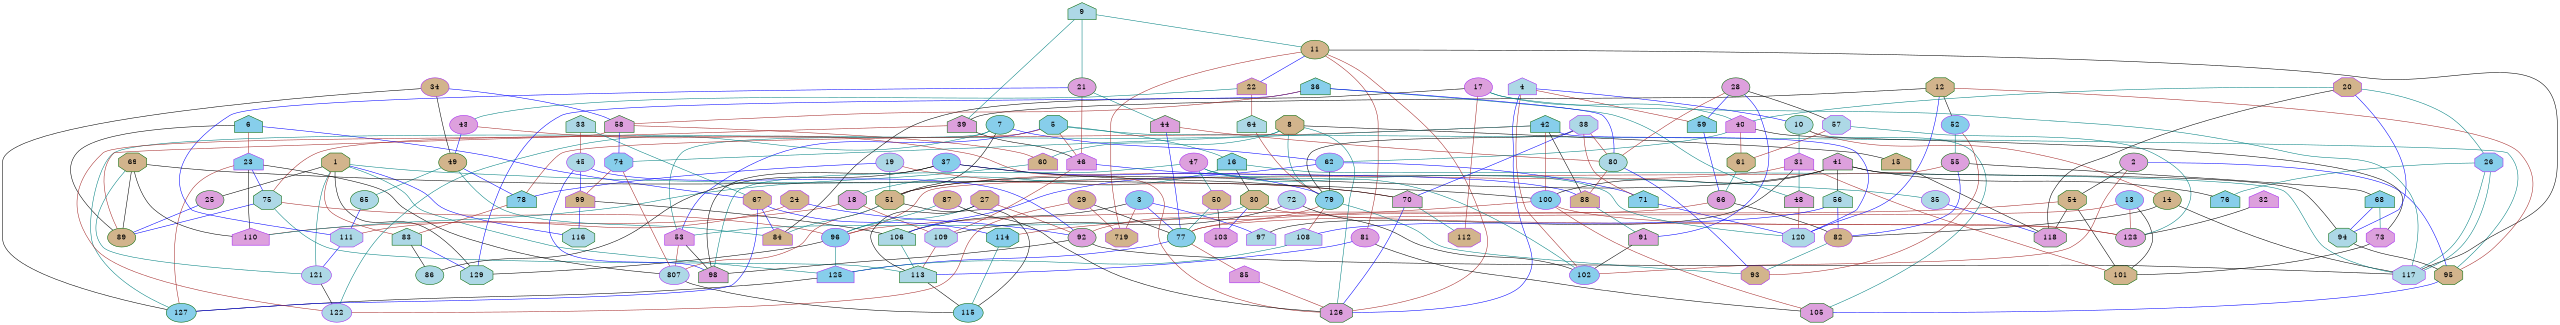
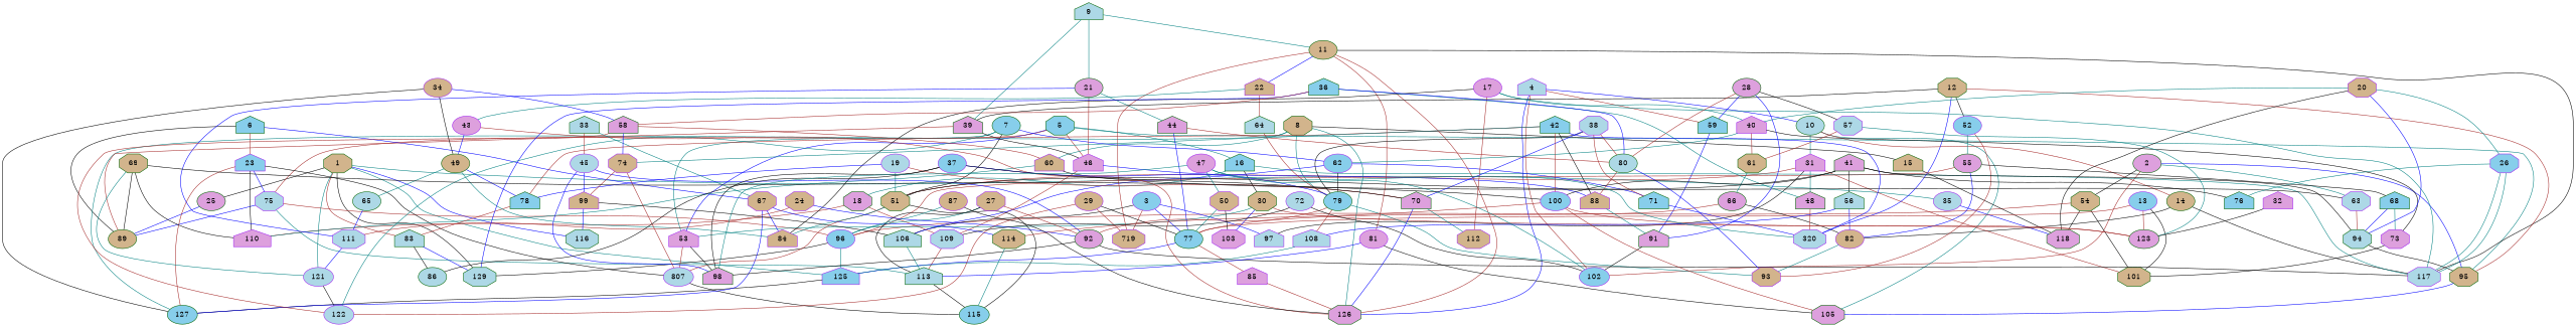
  graph {
    node [color=darkgreen fillcolor=tan shape=ellipse style=filled]
    edge [color=black]
    1 [shape=octagon]
    25 [fillcolor=plum]
    35 [color=purple fillcolor=lightblue]
    83 [fillcolor=lightblue shape=house]
    116 [fillcolor=lightblue shape=octagon]
    121 [color=purple fillcolor=lightblue]
    n7 [fillcolor=lightblue label=129 shape=octagon]
    125 [color=purple fillcolor=skyblue shape=house]
    89
    118 [fillcolor=plum shape=octagon]
    86 [fillcolor=lightblue]
    122 [color=purple fillcolor=lightblue]
    127 [fillcolor=skyblue]
    2 [fillcolor=plum]
    54 [shape=octagon]
+   63 [color=purple fillcolor=lightblue shape=octagon]
    95 [shape=octagon]
    102 [color=purple fillcolor=skyblue]
    101 [shape=octagon]
    96 [color=purple fillcolor=skyblue]
    94 [fillcolor=lightblue shape=octagon]
    105 [fillcolor=plum shape=octagon]
    3 [color=purple fillcolor=skyblue]
    77 [fillcolor=skyblue]
    97 [color=purple fillcolor=lightblue shape=house]
    106 [fillcolor=lightblue shape=house]
    n27 [color=purple label=719 shape=octagon]
    85 [color=purple fillcolor=plum shape=house]
    113 [fillcolor=lightblue shape=house]
    4 [color=purple fillcolor=lightblue shape=house]
    10 [fillcolor=lightblue]
    59 [fillcolor=skyblue shape=house]
    126 [fillcolor=plum shape=octagon]
    14
    31 [color=purple fillcolor=plum shape=house]
    66 [fillcolor=plum]
    5 [fillcolor=skyblue shape=octagon]
    16 [fillcolor=skyblue shape=house]
    46 [color=purple fillcolor=plum shape=house]
    53 [color=purple fillcolor=plum shape=house]
-   75 [fillcolor=lightblue shape=octagon]
+   75 [color=purple fillcolor=lightblue shape=octagon]
    117 [color=purple fillcolor=lightblue shape=octagon]
    18 [fillcolor=plum shape=octagon]
    30 [shape=octagon]
    109 [color=purple fillcolor=lightblue shape=octagon]
    88 [color=purple shape=house]
    n47 [color=purple fillcolor=lightblue label=807]
    98 [fillcolor=plum shape=house]
    6 [fillcolor=skyblue shape=house]
    23 [color=purple fillcolor=skyblue shape=house]
    67 [color=purple shape=octagon]
    110 [color=purple fillcolor=plum shape=house]
    84 [color=purple shape=house]
-   114 [fillcolor=skyblue shape=octagon]
+   114 [shape=octagon]
    7 [fillcolor=skyblue]
    51 [shape=octagon]
    62 [color=purple fillcolor=skyblue]
    115 [fillcolor=skyblue]
    79 [fillcolor=skyblue]
    71 [fillcolor=skyblue shape=house]
    8 [shape=octagon]
    15 [shape=house]
    60 [color=purple shape=house]
    92 [fillcolor=plum]
    93 [color=purple shape=octagon]
    108 [color=purple fillcolor=lightblue shape=house]
    9 [fillcolor=lightblue shape=house]
    11
    21 [fillcolor=plum]
    39 [fillcolor=plum shape=house]
    22 [color=purple shape=house]
    81 [color=purple fillcolor=plum]
    44 [fillcolor=plum shape=house]
    111 [color=purple fillcolor=lightblue shape=octagon]
    82 [color=purple]
    48 [fillcolor=plum shape=house]
    43 [color=purple fillcolor=plum]
    64 [fillcolor=lightblue shape=house]
    12 [shape=octagon]
    52 [color=purple fillcolor=skyblue]
-   120 [color=purple fillcolor=lightblue shape=octagon]
+   120 [color=purple fillcolor=lightblue shape=octagon label=320]
    55 [fillcolor=plum]
    13 [color=purple fillcolor=skyblue]
    123 [fillcolor=plum]
    103 [color=purple fillcolor=plum shape=octagon]
    17 [color=purple fillcolor=plum]
    40 [color=purple fillcolor=plum shape=house]
    112 [color=purple shape=octagon]
    61 [shape=octagon]
    73 [color=purple fillcolor=plum shape=octagon]
    19 [color=purple fillcolor=lightblue]
    70 [fillcolor=plum shape=house]
    78 [fillcolor=skyblue shape=house]
    20 [color=purple shape=octagon]
    26 [color=purple fillcolor=skyblue shape=octagon]
    76 [fillcolor=skyblue shape=house]
    80 [fillcolor=lightblue]
    49
    24 [color=purple shape=octagon]
    27 [color=purple shape=octagon]
    28 [fillcolor=plum]
    57 [color=purple fillcolor=lightblue shape=octagon]
    91 [fillcolor=plum shape=house]
    29 [color=purple]
    32 [color=purple fillcolor=plum shape=house]
    33 [fillcolor=lightblue shape=house]
    45 [color=purple fillcolor=lightblue]
    99 [color=purple shape=house]
    34 [color=purple]
    58 [fillcolor=plum shape=house]
    65 [fillcolor=lightblue]
-   74 [color=purple fillcolor=skyblue shape=octagon]
+   74 [color=purple shape=octagon]
    36 [fillcolor=skyblue shape=house]
    37 [color=purple fillcolor=skyblue]
    38 [color=purple fillcolor=lightblue shape=octagon]
    41 [fillcolor=plum shape=house]
    56 [fillcolor=lightblue shape=house]
    100 [color=purple fillcolor=skyblue]
    42 [fillcolor=skyblue shape=house]
    47 [color=purple fillcolor=plum]
    50 [color=purple shape=octagon]
    68 [fillcolor=skyblue shape=house]
    69 [shape=octagon]
    72 [color=purple fillcolor=lightblue]
    87 [color=purple]
    1 -- 25
    1 -- 35 [color=teal]
    1 -- 83 [color=brown]
    1 -- 116 [color=blue]
    1 -- 121 [color=teal]
    1 -- n7
    1 -- 125 [color=teal]
    25 -- 89 [color=blue]
    35 -- 118 [color=blue]
    83 -- n7 [color=blue]
    83 -- 86
    121 -- 122
    125 -- 127
    2 -- 54
+   2 -- 63 [color=teal]
    2 -- 95 [color=blue]
    2 -- 102 [color=brown]
    54 -- 118
    54 -- 101
    54 -- 96 [color=brown]
+   63 -- 94 [color=brown]
    95 -- 105 [color=blue]
    96 -- n7
    96 -- 125 [color=teal]
    94 -- 95
    3 -- 77 [color=blue]
    3 -- 97 [color=blue]
    3 -- 106
    3 -- n27 [color=brown]
    77 -- 125 [color=blue]
    77 -- 85 [color=brown]
    106 -- 113 [color=teal]
    85 -- 126 [color=brown]
    113 -- 115
    4 -- 102 [color=brown]
    4 -- 10 [color=blue]
    4 -- 59 [color=brown]
    4 -- 126 [color=blue]
    10 -- 105 [color=teal]
    10 -- 14 [color=brown]
    10 -- 31 [color=teal]
-   59 -- 66 [color=blue]
+   59 -- 91 [color=blue]
    14 -- 117
    14 -- 82
    31 -- 101 [color=brown]
    31 -- 97
    31 -- 51 [color=brown]
    31 -- 48 [color=teal]
    66 -- 77 [color=brown]
    66 -- 82
    5 -- 95 [color=teal]
    5 -- 16 [color=teal]
    5 -- 46 [color=brown]
    5 -- 53 [color=blue]
    5 -- 75 [color=brown]
    16 -- 117 [color=teal]
    16 -- 18 [color=teal]
    16 -- 30
    46 -- 109 [color=brown]
    46 -- 88 [color=blue]
    53 -- n47 [color=brown]
    53 -- 98
    75 -- 89 [color=blue]
    75 -- 96 [color=brown]
    75 -- 113 [color=teal]
    18 -- 109 [color=brown]
    18 -- 110 [color=brown]
    30 -- 53 [color=teal]
    30 -- 123 [color=brown]
    30 -- 103 [color=blue]
    109 -- 113 [color=brown]
    88 -- 91 [color=teal]
    n47 -- 115
    6 -- 89
    6 -- 23 [color=brown]
    6 -- 67 [color=blue]
    23 -- 127 [color=brown]
    23 -- 75 [color=blue]
    23 -- n47
    23 -- 110
    67 -- 127 [color=blue]
    67 -- 84 [color=blue]
    67 -- 114 [color=blue]
    114 -- 115 [color=teal]
    7 -- 122 [color=teal]
    7 -- 53 [color=teal]
    7 -- 51
    7 -- 62 [color=blue]
    51 -- n47 [color=brown]
    51 -- 84 [color=teal]
    51 -- 115
    62 -- 106 [color=blue]
    62 -- 79
    62 -- 71 [color=blue]
    79 -- 92 [color=brown]
    79 -- 93 [color=teal]
    79 -- 108 [color=brown]
    71 -- 120 [color=blue]
    8 -- 127 [color=teal]
    8 -- 126 [color=teal]
    8 -- 79 [color=teal]
    8 -- 15
    8 -- 60 [color=teal]
    15 -- 118
+   60 -- 63
    60 -- 110 [color=teal]
    92 -- 117
    92 -- 98
    108 -- 125 [color=teal]
    9 -- 11 [color=teal]
    9 -- 21 [color=teal]
    9 -- 39 [color=teal]
    11 -- n27 [color=brown]
    11 -- 126 [color=brown]
    11 -- 117
    11 -- 22 [color=blue]
    11 -- 81 [color=brown]
    21 -- 46 [color=brown]
    21 -- 44 [color=teal]
    21 -- 111 [color=blue]
    39 -- 89 [color=brown]
    39 -- 46
    22 -- 43 [color=teal]
    22 -- 64 [color=brown]
    81 -- 105
    81 -- 113 [color=blue]
    44 -- 77 [color=blue]
    44 -- 80 [color=brown]
    111 -- 121 [color=blue]
    82 -- 93 [color=teal]
    48 -- 120 [color=brown]
    43 -- 126 [color=brown]
    43 -- 49 [color=blue]
    64 -- 79 [color=brown]
    12 -- 95 [color=brown]
    12 -- 39
    12 -- 52
    12 -- 120 [color=blue]
    52 -- 93 [color=brown]
    52 -- 55 [color=teal]
    55 -- 96 [color=brown]
    55 -- 82 [color=blue]
    55 -- 68
    13 -- 101
    13 -- 77 [color=brown]
    13 -- 123 [color=brown]
    17 -- 117 [color=teal]
    17 -- 84
    17 -- 40 [color=teal]
    17 -- 112 [color=brown]
    40 -- 62 [color=teal]
    40 -- 61 [color=brown]
    40 -- 73
    61 -- 66 [color=teal]
    73 -- 101
    19 -- 51 [color=teal]
    19 -- 70 [color=brown]
    19 -- 78 [color=blue]
    70 -- 126 [color=blue]
    70 -- 112 [color=teal]
    78 -- 83 [color=brown]
    20 -- 118
    20 -- 94 [color=blue]
    20 -- 40 [color=teal]
    20 -- 26 [color=teal]
    26 -- 117 [color=teal]
    26 -- 117 [color=teal]
    26 -- 76 [color=teal]
    80 -- 88 [color=brown]
    80 -- 93 [color=blue]
    49 -- 84 [color=teal]
    49 -- 78 [color=blue]
    49 -- 65 [color=teal]
    24 -- 92 [color=blue]
    24 -- 111 [color=brown]
    27 -- 96 [color=teal]
    27 -- 113
    27 -- 92 [color=brown]
    28 -- 59 [color=blue]
    28 -- 80 [color=brown]
    28 -- 57
    28 -- 91 [color=blue]
    57 -- 123 [color=teal]
    57 -- 61 [color=brown]
    91 -- 102
    29 -- 122 [color=brown]
    29 -- 77
    29 -- n27 [color=brown]
    32 -- 123
    33 -- 67 [color=teal]
    33 -- 45 [color=brown]
    45 -- 98 [color=blue]
    45 -- 92 [color=blue]
    45 -- 99 [color=blue]
    99 -- 116 [color=blue]
    99 -- 106
    34 -- 127
    34 -- 49
    34 -- 58 [color=blue]
    58 -- 122 [color=brown]
    58 -- 60 [color=brown]
    58 -- 74 [color=blue]
    65 -- 111 [color=blue]
    74 -- n47 [color=brown]
    74 -- 99 [color=brown]
    36 -- n7 [color=blue]
    36 -- 48 [color=teal]
    36 -- 80 [color=blue]
    36 -- 58 [color=brown]
    37 -- 86
    37 -- 98
    37 -- 79 [color=blue]
    37 -- 70
    38 -- 79
    38 -- 71 [color=brown]
    38 -- 70 [color=blue]
    38 -- 80 [color=brown]
    41 -- 94
    41 -- 51
    41 -- 76
    41 -- 56
    41 -- 100
    56 -- 108 [color=blue]
    56 -- 82 [color=blue]
    100 -- 105 [color=brown]
    100 -- 114 [color=brown]
    100 -- 123 [color=brown]
    42 -- 88
    42 -- 120 [color=blue]
    42 -- 78 [color=brown]
    42 -- 74 [color=teal]
    42 -- 100 [color=brown]
    47 -- 102 [color=teal]
    47 -- 98 [color=teal]
    47 -- 120 [color=teal]
    47 -- 50 [color=teal]
    50 -- 77 [color=teal]
    50 -- 103
    68 -- 94 [color=blue]
    68 -- 73 [color=teal]
    69 -- 121 [color=teal]
    69 -- 89
    69 -- 110
    69 -- 100
    72 -- 102
    72 -- 109
    87 -- 96 [color=teal]
    87 -- 126
  }
